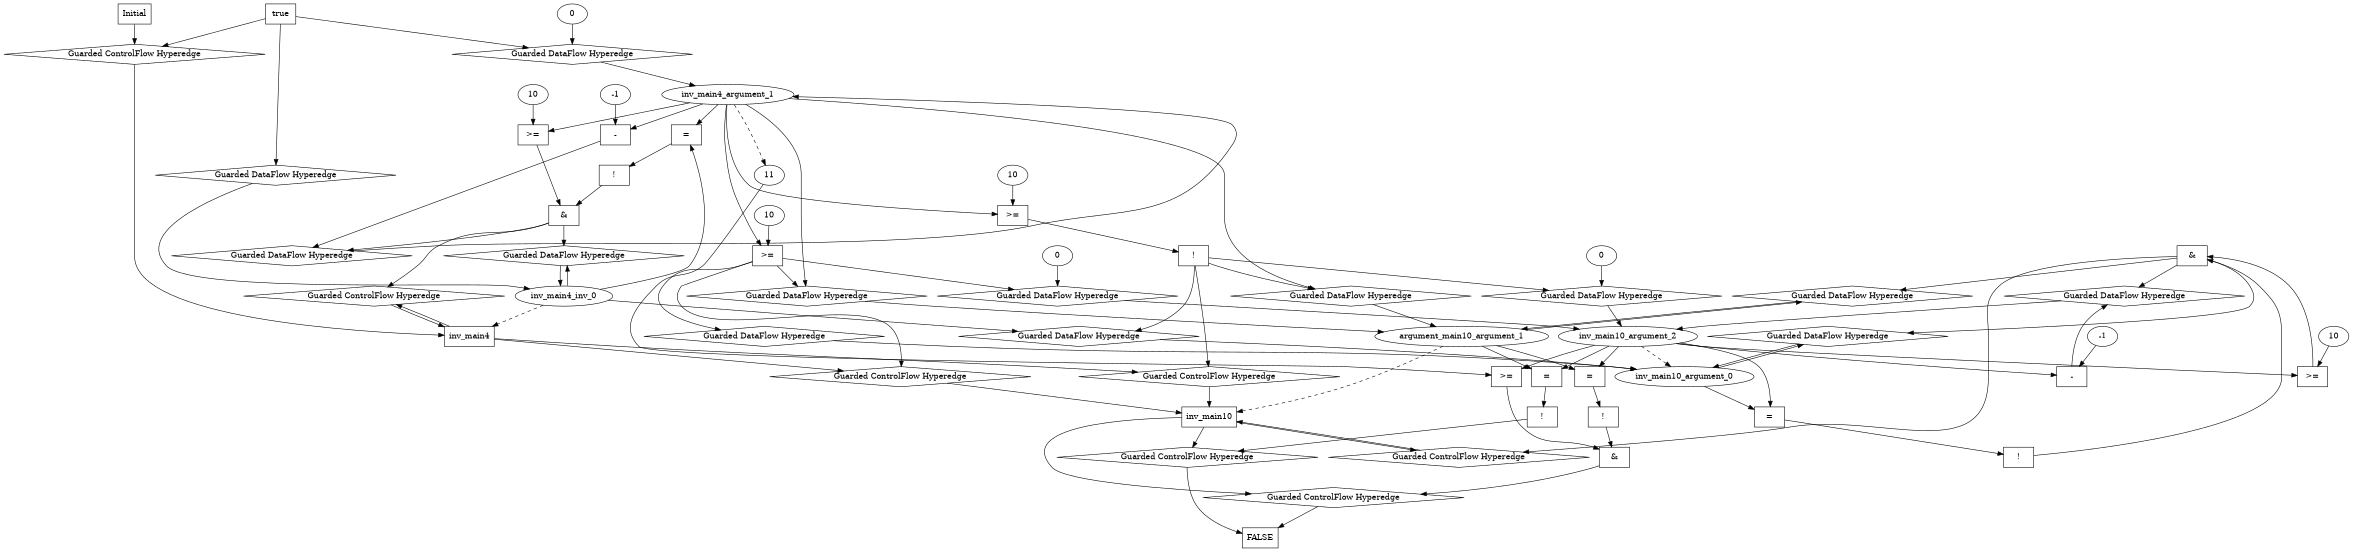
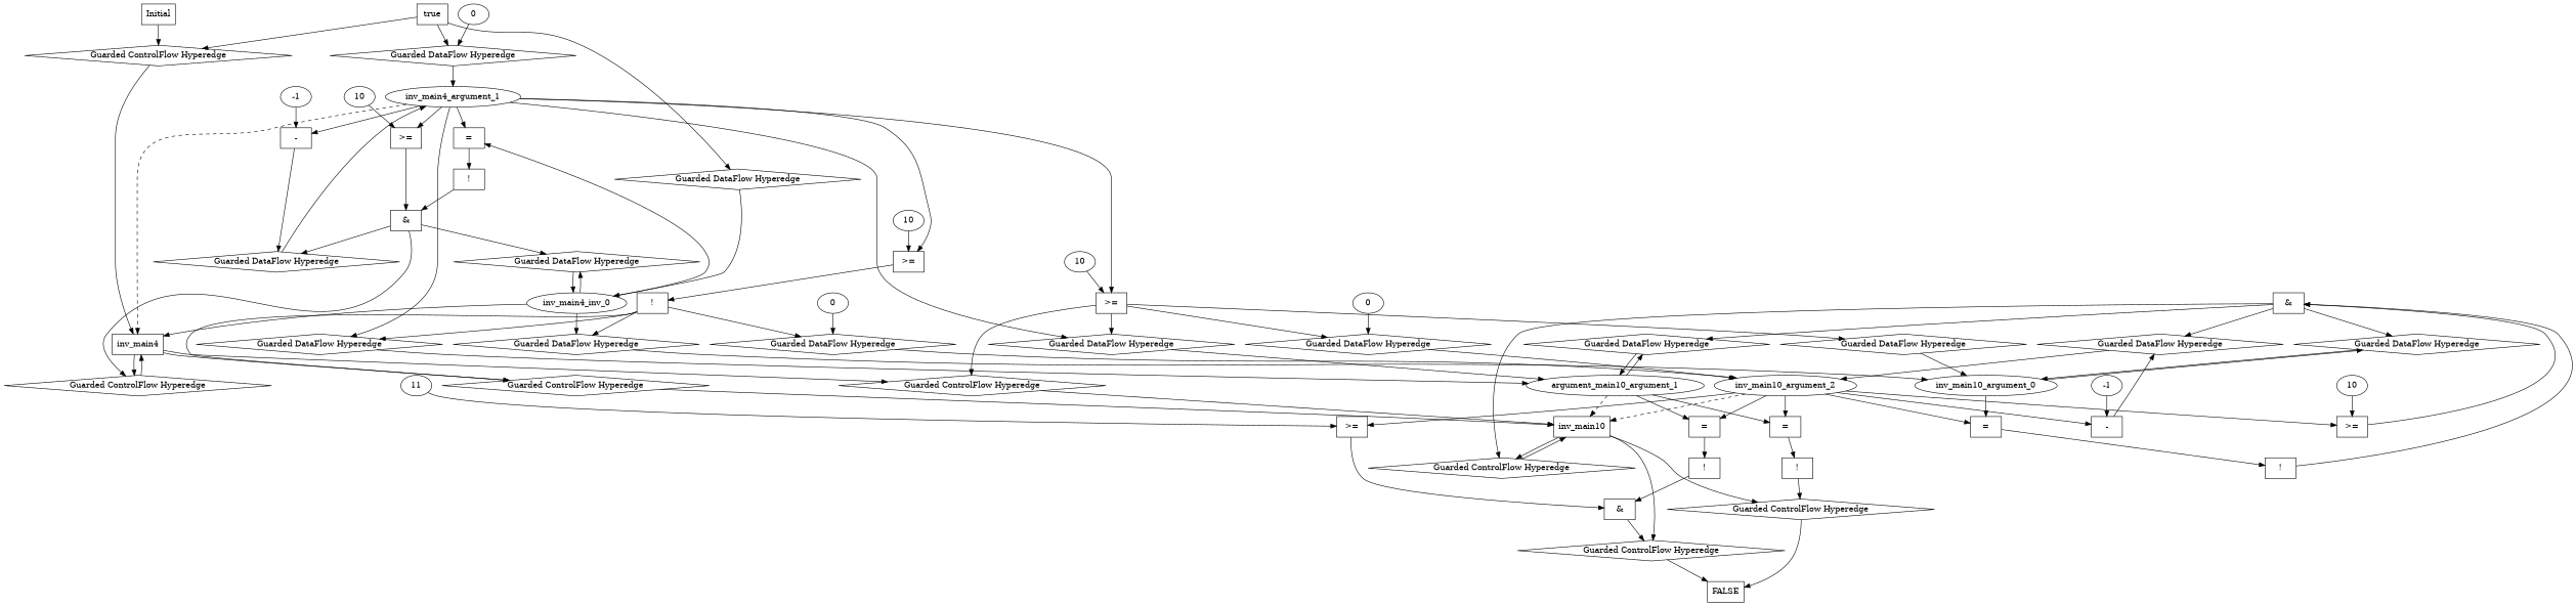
  digraph {
    node [shape=rect]
    n1 [label=inv_main10]
    n2 [label="Guarded ControlFlow Hyperedge" shape=diamond]
    n3 [label="Guarded ControlFlow Hyperedge" shape=diamond]
    n4 [label="Guarded ControlFlow Hyperedge" shape=diamond]
    n5 [label=FALSE]
    n6 [label=inv_main4]
    n7 [label="Guarded ControlFlow Hyperedge" shape=diamond]
    n8 [label="Guarded ControlFlow Hyperedge" shape=diamond]
    n9 [label="Guarded ControlFlow Hyperedge" shape=diamond]
    n10 [label=Initial]
    n11 [label="Guarded ControlFlow Hyperedge" shape=diamond]
    n12 [label=inv_main4_inv_0 shape=oval]
    n13 [label="="]
    n14 [label="Guarded DataFlow Hyperedge" shape=diamond]
    n15 [label="Guarded DataFlow Hyperedge" shape=diamond]
    n16 [label="!"]
    n17 [label=inv_main10_argument_0 shape=oval]
    n18 [label=inv_main4_argument_1 shape=oval]
    n19 [label=">="]
    n20 [label="-"]
    n21 [label=">="]
    n22 [label=">="]
    n23 [label="Guarded DataFlow Hyperedge" shape=diamond]
    n24 [label="Guarded DataFlow Hyperedge" shape=diamond]
    n25 [label="&"]
    n26 [label="Guarded DataFlow Hyperedge" shape=diamond]
    n27 [label="!"]
    n28 [label="Guarded DataFlow Hyperedge" shape=diamond]
    n29 [label="Guarded DataFlow Hyperedge" shape=diamond]
    n30 [label=argument_main10_argument_1 shape=oval]
    n31 [label="="]
    n32 [label="Guarded DataFlow Hyperedge" shape=diamond]
    n33 [label="!"]
    n34 [label="="]
    n35 [label="="]
    n36 [label="Guarded DataFlow Hyperedge" shape=diamond]
    n37 [label="!"]
    n38 [label="!"]
    n39 [label=inv_main10_argument_2 shape=oval]
    n40 [label=">="]
    n41 [label="-"]
    n42 [label=">="]
    n43 [label="&"]
    n44 [label="Guarded DataFlow Hyperedge" shape=diamond]
    n45 [label="&"]
    n46 [label=true]
    n47 [label="Guarded DataFlow Hyperedge" shape=diamond]
    n48 [label="Guarded DataFlow Hyperedge" shape=diamond]
    n49 [label=0 shape=""]
    n50 [label=10 shape=""]
    n51 [label=-1 shape=""]
    n52 [label=10 shape=""]
    n53 [label=-1 shape=""]
    n54 [label="Guarded DataFlow Hyperedge" shape=diamond]
    n55 [label=10 shape=""]
    n56 [label=0 shape=""]
    n57 [label=10 shape=""]
    n58 [label=0 shape=""]
    n59 [label=11 shape=""]
    n1 -> n2
    n1 -> n3
    n1 -> n4
    n2 -> n1
    n3 -> n5
    n4 -> n5
    n6 -> n7
    n6 -> n8
    n6 -> n9
    n7 -> n6
    n8 -> n1
    n9 -> n1
    n10 -> n11
    n11 -> n6
-   n12 -> n6 [style=dashed]
+   n12 -> n6 [style=solid]
    n12 -> n13
    n12 -> n14
    n12 -> n15
    n13 -> n16
    n14 -> n12
    n15 -> n17
    n16 -> n25
    n17 -> n31
    n17 -> n32
-   n18 -> n59 [style=dashed]
+   n18 -> n6 [style=dashed]
    n18 -> n13
    n18 -> n19
    n18 -> n20
    n18 -> n21
    n18 -> n22
    n18 -> n23
    n18 -> n24
    n19 -> n25
    n20 -> n26
    n21 -> n27
    n22 -> n9
    n22 -> n23
    n22 -> n28
    n22 -> n29
    n23 -> n30
    n24 -> n30
    n25 -> n7
    n25 -> n14
    n25 -> n26
    n26 -> n18
    n27 -> n8
    n27 -> n15
    n27 -> n24
    n27 -> n54
    n28 -> n39
    n29 -> n17
    n30 -> n1 [style=dashed]
    n30 -> n34
    n30 -> n35
    n30 -> n36
    n31 -> n33
    n32 -> n17
    n33 -> n43
    n34 -> n37
    n35 -> n38
    n36 -> n30
    n37 -> n3
    n38 -> n45
-   n39 -> n17 [style=dashed]
+   n39 -> n1 [style=dashed]
    n39 -> n31
    n39 -> n34
    n39 -> n35
    n39 -> n40
    n39 -> n41
    n39 -> n42
    n40 -> n43
    n41 -> n44
    n42 -> n45
    n43 -> n2
    n43 -> n32
    n43 -> n36
    n43 -> n44
    n44 -> n39
    n45 -> n4
    n46 -> n11
    n46 -> n47
    n46 -> n48
    n47 -> n18
    n48 -> n12
    n49 -> n47
    n50 -> n40
    n51 -> n41
    n52 -> n19
    n53 -> n20
    n54 -> n39
    n55 -> n21
    n56 -> n54
    n57 -> n22
    n58 -> n28
    n59 -> n42
  }
